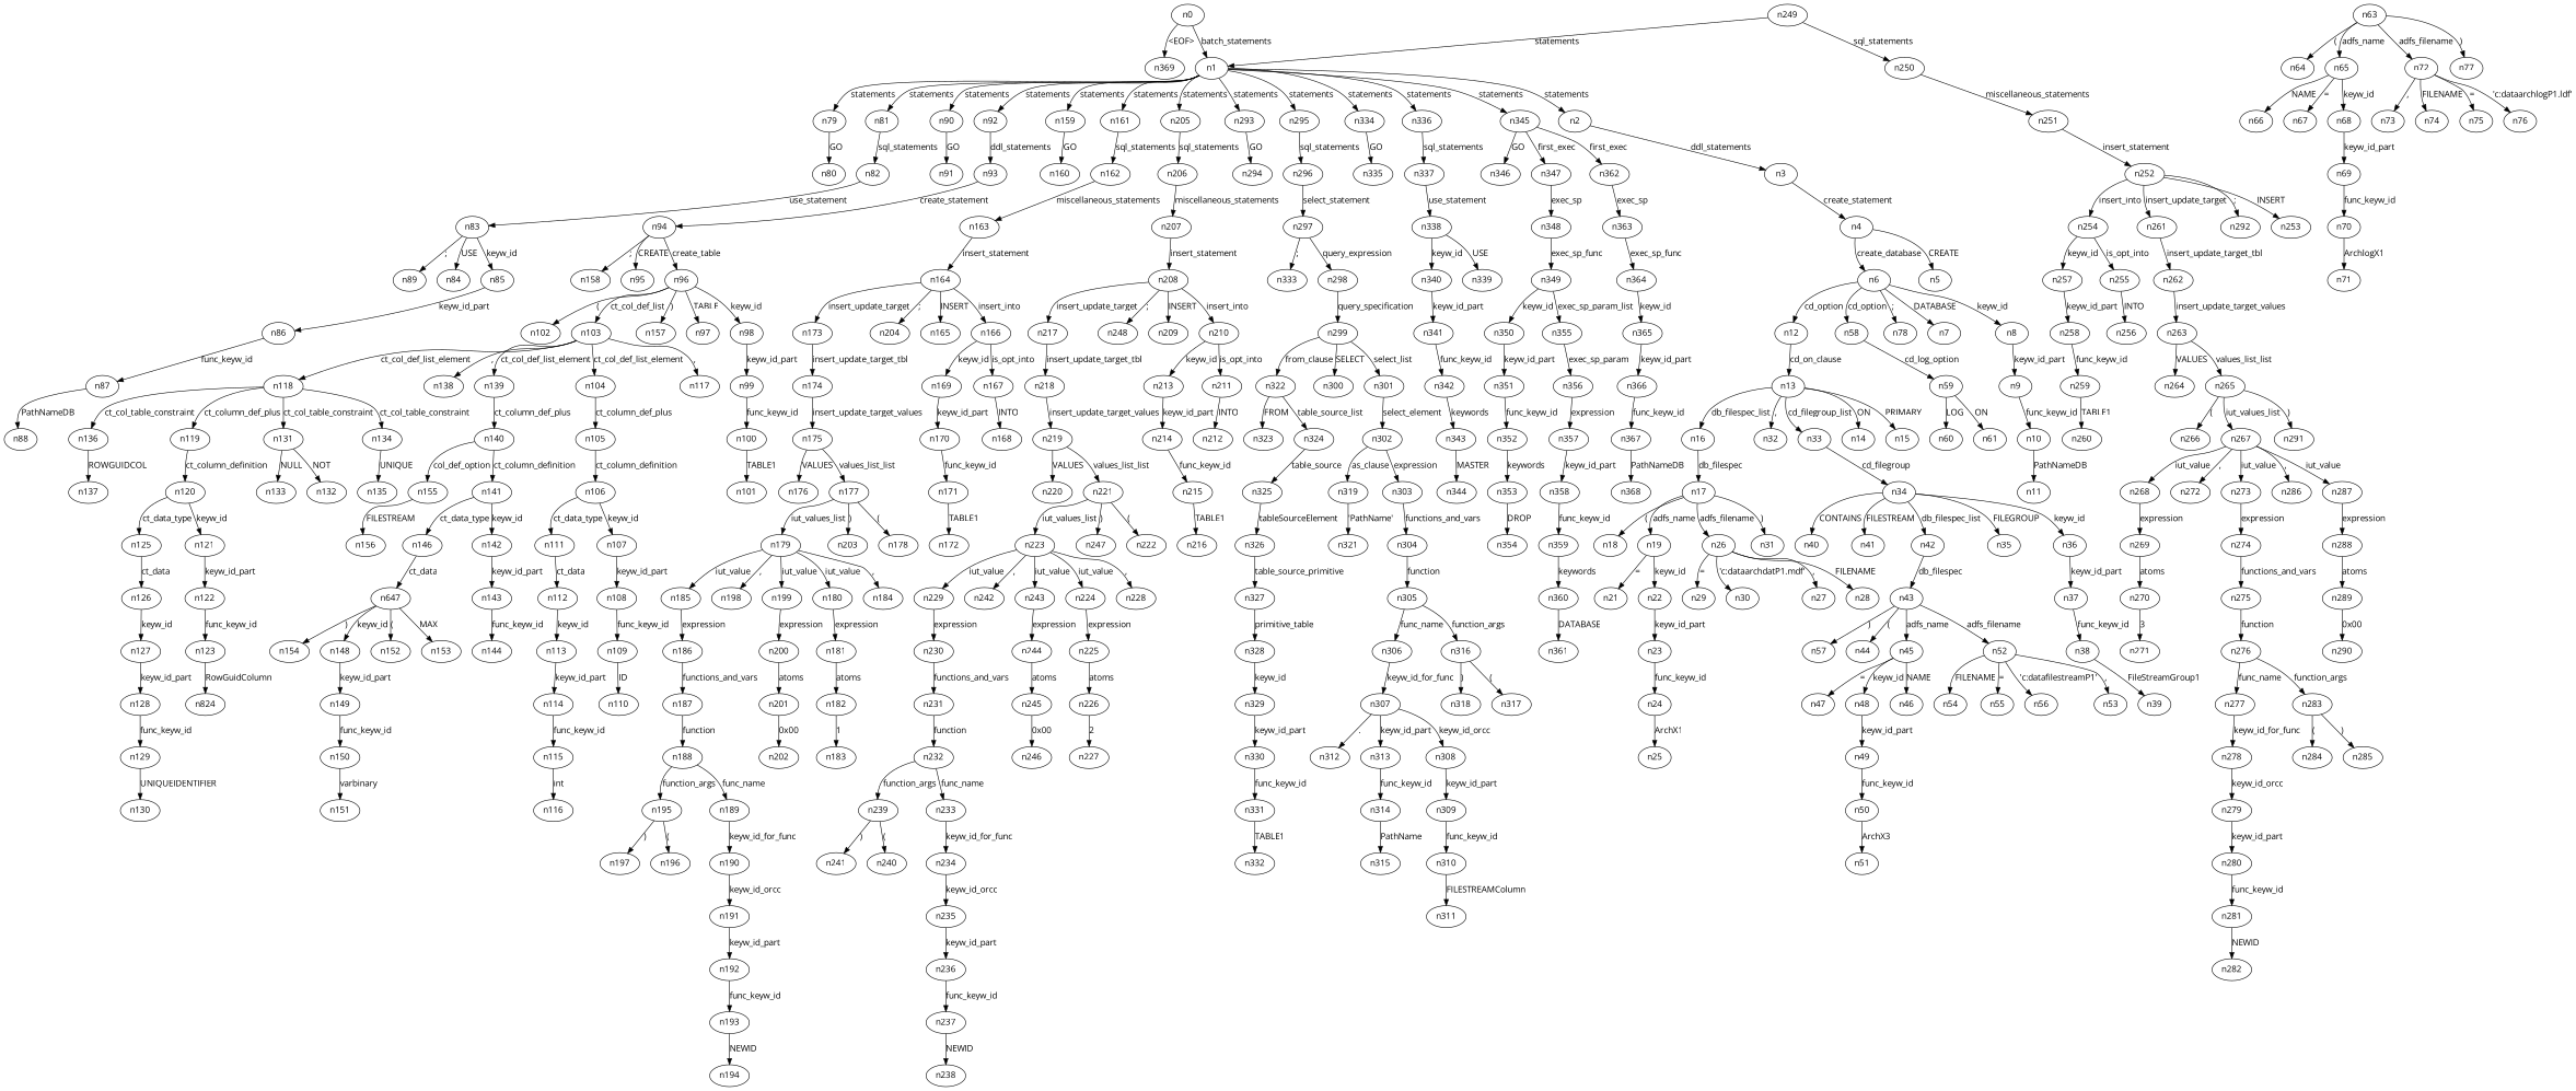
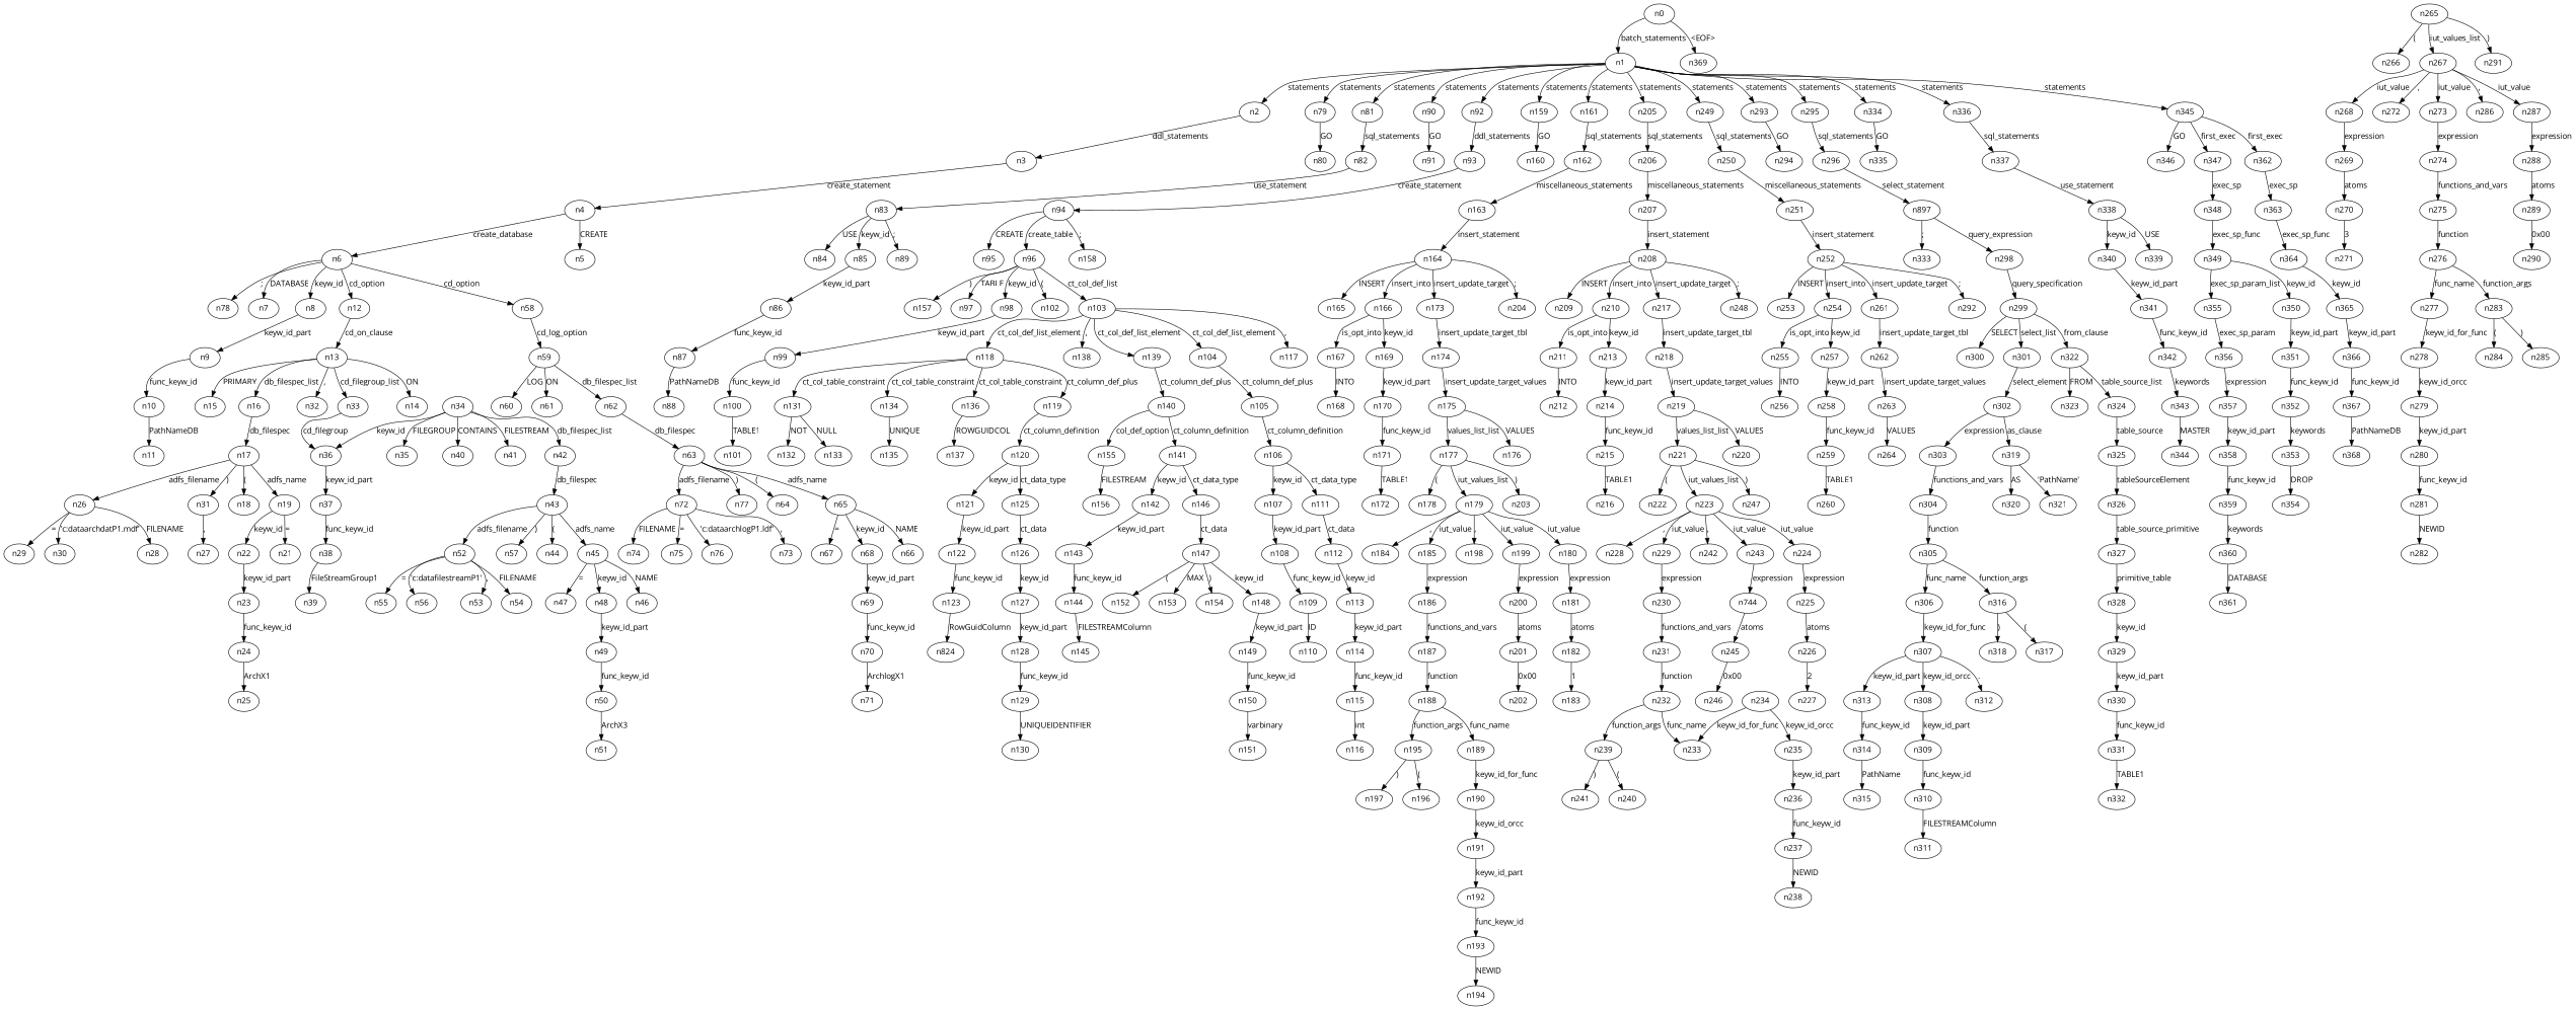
  digraph {
    fontname="Open Sans"
    node [fontname="Open Sans"]
    edge [fontname="Open Sans"]
    n0
    n1
    n369
    n2
    n79
    n81
    n90
    n92
    n159
    n161
    n205
    n249
    n293
    n295
    n334
    n336
    n345
    n3
    n80
    n82
    n91
    n93
    n160
    n162
    n206
    n250
    n294
    n296
    n335
    n337
    n346
    n347
    n362
    n4
    n5
    n6
    n7
    n8
    n12
    n58
    n78
    n9
    n13
    n59
    n10
    n11
    n14
    n15
    n16
    n32
    n33
    n17
    n34
    n18
    n19
    n26
    n31
    n21
    n22
    n27
    n28
    n29
    n30
    n23
    n24
    n25
    n35
    n36
    n40
    n41
    n42
    n37
    n43
    n38
    n39
    n44
    n45
    n52
    n57
    n46
    n47
    n48
    n53
    n54
    n55
    n56
    n49
    n50
    n51
    n60
    n61
+   n62
    n63
    n64
    n65
    n72
    n77
    n66
    n67
    n68
    n73
    n74
    n75
    n76
    n69
    n70
    n71
    n83
    n84
    n85
    n89
    n86
    n87
    n88
    n94
    n95
    n96
    n158
    n97
    n98
    n102
    n103
    n157
    n99
    n104
    n117
    n118
    n138
    n139
    n100
    n101
    n105
    n119
    n131
    n134
    n136
    n140
    n106
    n107
    n111
    n108
    n112
    n109
    n110
    n113
    n114
    n115
    n116
    n120
    n132
    n133
    n135
    n137
    n121
    n125
    n122
    n126
    n123
    n124 [label=n824]
    n127
    n128
    n129
    n130
    n141
    n155
    n142
    n146
    n156
    n143
-   n147 [label=n647]
+   n147
    n144
+   n145
    n148
    n152
    n153
    n154
    n149
    n150
    n151
    n163
    n164
    n165
    n166
    n173
    n204
    n167
    n169
    n174
    n168
    n170
    n171
    n172
    n175
    n176
    n177
    n178
    n179
    n203
    n180
    n184
    n185
    n198
    n199
    n181
    n186
    n200
    n182
    n183
    n187
    n188
    n189
    n195
    n190
    n196
    n197
    n191
    n192
    n193
    n194
    n201
    n202
    n207
    n208
    n209
    n210
    n217
    n248
    n211
    n213
    n218
    n212
    n214
    n215
    n216
    n219
    n220
    n221
    n222
    n223
    n247
    n224
    n228
    n229
    n242
    n243
    n225
    n230
-   n244
+   n244 [label=n744]
    n226
    n227
    n231
    n232
    n233
    n239
    n234
    n240
    n241
    n235
    n236
    n237
    n238
    n245
    n246
    n251
    n252
    n253
    n254
    n261
    n292
    n255
    n257
    n262
    n256
    n258
    n259
    n260
    n263
    n264
    n265
    n266
    n267
    n291
    n268
    n272
    n273
    n286
    n287
    n269
    n274
    n288
    n270
    n271
    n275
    n276
    n277
    n283
    n278
    n284
    n285
    n279
    n280
    n281
    n282
    n289
    n290
-   n297
+   n297 [label=n897]
    n298
    n333
    n299
    n300
    n301
    n322
    n302
    n323
    n324
    n303
    n319
    n304
+   n320
    n321
    n305
    n306
    n316
    n307
    n317
    n318
    n308
    n312
    n313
    n309
    n314
    n310
    n311
    n315
    n325
    n326
    n327
    n328
    n329
    n330
    n331
    n332
    n338
    n339
    n340
    n341
    n342
    n343
    n344
    n348
    n363
    n349
    n350
    n355
    n351
    n356
    n352
    n353
    n354
    n357
    n358
    n359
    n360
    n361
    n364
    n365
    n366
    n367
    n368
    n0 -> n1 [label=batch_statements]
    n0 -> n369 [label="<EOF>"]
    n1 -> n2 [label=statements]
    n1 -> n79 [label=statements]
    n1 -> n81 [label=statements]
    n1 -> n90 [label=statements]
    n1 -> n92 [label=statements]
    n1 -> n159 [label=statements]
    n1 -> n161 [label=statements]
    n1 -> n205 [label=statements]
-   n249 -> n1 [label=statements]
+   n1 -> n249 [label=statements]
    n1 -> n293 [label=statements]
    n1 -> n295 [label=statements]
    n1 -> n334 [label=statements]
    n1 -> n336 [label=statements]
    n1 -> n345 [label=statements]
    n2 -> n3 [label=ddl_statements]
    n79 -> n80 [label=GO]
    n81 -> n82 [label=sql_statements]
    n90 -> n91 [label=GO]
    n92 -> n93 [label=ddl_statements]
    n159 -> n160 [label=GO]
    n161 -> n162 [label=sql_statements]
    n205 -> n206 [label=sql_statements]
    n249 -> n250 [label=sql_statements]
    n293 -> n294 [label=GO]
    n295 -> n296 [label=sql_statements]
    n334 -> n335 [label=GO]
    n336 -> n337 [label=sql_statements]
    n345 -> n346 [label=GO]
    n345 -> n347 [label=first_exec]
    n345 -> n362 [label=first_exec]
    n3 -> n4 [label=create_statement]
    n82 -> n83 [label=use_statement]
    n93 -> n94 [label=create_statement]
    n162 -> n163 [label=miscellaneous_statements]
    n206 -> n207 [label=miscellaneous_statements]
    n250 -> n251 [label=miscellaneous_statements]
    n296 -> n297 [label=select_statement]
    n337 -> n338 [label=use_statement]
    n347 -> n348 [label=exec_sp]
    n362 -> n363 [label=exec_sp]
    n4 -> n5 [label=CREATE]
    n4 -> n6 [label=create_database]
    n6 -> n7 [label=DATABASE]
    n6 -> n8 [label=keyw_id]
    n6 -> n12 [label=cd_option]
    n6 -> n58 [label=cd_option]
    n6 -> n78 [label=";"]
    n8 -> n9 [label=keyw_id_part]
    n12 -> n13 [label=cd_on_clause]
    n58 -> n59 [label=cd_log_option]
    n9 -> n10 [label=func_keyw_id]
    n13 -> n14 [label=ON]
    n13 -> n15 [label=PRIMARY]
    n13 -> n16 [label=db_filespec_list]
    n13 -> n32 [label=","]
    n13 -> n33 [label=cd_filegroup_list]
    n59 -> n60 [label=LOG]
    n59 -> n61 [label=ON]
+   n59 -> n62 [label=db_filespec_list]
    n10 -> n11 [label=PathNameDB]
    n16 -> n17 [label=db_filespec]
-   n33 -> n34 [label=cd_filegroup]
+   n33 -> n36 [label=cd_filegroup]
    n17 -> n18 [label="("]
    n17 -> n19 [label=adfs_name]
    n17 -> n26 [label=adfs_filename]
    n17 -> n31 [label=")"]
    n34 -> n35 [label=FILEGROUP]
    n34 -> n36 [label=keyw_id]
    n34 -> n40 [label=CONTAINS]
    n34 -> n41 [label=FILESTREAM]
    n34 -> n42 [label=db_filespec_list]
    n19 -> n21 [label="="]
    n19 -> n22 [label=keyw_id]
-   n26 -> n27 [label=","]
+   n31 -> n27 [label=","]
    n26 -> n28 [label=FILENAME]
    n26 -> n29 [label="="]
    n26 -> n30 [label="'c:\data\archdatP1.mdf'"]
    n22 -> n23 [label=keyw_id_part]
    n23 -> n24 [label=func_keyw_id]
    n24 -> n25 [label=ArchX1]
    n36 -> n37 [label=keyw_id_part]
    n42 -> n43 [label=db_filespec]
    n37 -> n38 [label=func_keyw_id]
    n43 -> n44 [label="("]
    n43 -> n45 [label=adfs_name]
    n43 -> n52 [label=adfs_filename]
    n43 -> n57 [label=")"]
    n38 -> n39 [label=FileStreamGroup1]
    n45 -> n46 [label=NAME]
    n45 -> n47 [label="="]
    n45 -> n48 [label=keyw_id]
    n52 -> n53 [label=","]
    n52 -> n54 [label=FILENAME]
    n52 -> n55 [label="="]
    n52 -> n56 [label="'c:\data\filestreamP1'"]
    n48 -> n49 [label=keyw_id_part]
    n49 -> n50 [label=func_keyw_id]
    n50 -> n51 [label=ArchX3]
+   n62 -> n63 [label=db_filespec]
    n63 -> n64 [label="("]
    n63 -> n65 [label=adfs_name]
    n63 -> n72 [label=adfs_filename]
    n63 -> n77 [label=")"]
    n65 -> n66 [label=NAME]
    n65 -> n67 [label="="]
    n65 -> n68 [label=keyw_id]
    n72 -> n73 [label=","]
    n72 -> n74 [label=FILENAME]
    n72 -> n75 [label="="]
    n72 -> n76 [label="'c:\data\archlogP1.ldf'"]
    n68 -> n69 [label=keyw_id_part]
    n69 -> n70 [label=func_keyw_id]
    n70 -> n71 [label=ArchlogX1]
    n83 -> n84 [label=USE]
    n83 -> n85 [label=keyw_id]
    n83 -> n89 [label=";"]
    n85 -> n86 [label=keyw_id_part]
    n86 -> n87 [label=func_keyw_id]
    n87 -> n88 [label=PathNameDB]
    n94 -> n95 [label=CREATE]
    n94 -> n96 [label=create_table]
    n94 -> n158 [label=";"]
    n96 -> n97 [label=TABLE]
    n96 -> n98 [label=keyw_id]
    n96 -> n102 [label="("]
    n96 -> n103 [label=ct_col_def_list]
    n96 -> n157 [label=")"]
    n98 -> n99 [label=keyw_id_part]
    n103 -> n104 [label=ct_col_def_list_element]
    n103 -> n117 [label=","]
    n103 -> n118 [label=ct_col_def_list_element]
    n103 -> n138 [label=","]
    n103 -> n139 [label=ct_col_def_list_element]
    n99 -> n100 [label=func_keyw_id]
    n104 -> n105 [label=ct_column_def_plus]
    n118 -> n119 [label=ct_column_def_plus]
    n118 -> n131 [label=ct_col_table_constraint]
    n118 -> n134 [label=ct_col_table_constraint]
    n118 -> n136 [label=ct_col_table_constraint]
    n139 -> n140 [label=ct_column_def_plus]
    n100 -> n101 [label=TABLE1]
    n105 -> n106 [label=ct_column_definition]
    n119 -> n120 [label=ct_column_definition]
    n131 -> n132 [label=NOT]
    n131 -> n133 [label=NULL]
    n134 -> n135 [label=UNIQUE]
    n136 -> n137 [label=ROWGUIDCOL]
    n140 -> n141 [label=ct_column_definition]
    n140 -> n155 [label=col_def_option]
    n106 -> n107 [label=keyw_id]
    n106 -> n111 [label=ct_data_type]
    n107 -> n108 [label=keyw_id_part]
    n111 -> n112 [label=ct_data]
    n108 -> n109 [label=func_keyw_id]
    n112 -> n113 [label=keyw_id]
    n109 -> n110 [label=ID]
    n113 -> n114 [label=keyw_id_part]
    n114 -> n115 [label=func_keyw_id]
    n115 -> n116 [label=int]
    n120 -> n121 [label=keyw_id]
    n120 -> n125 [label=ct_data_type]
    n121 -> n122 [label=keyw_id_part]
    n125 -> n126 [label=ct_data]
    n122 -> n123 [label=func_keyw_id]
    n126 -> n127 [label=keyw_id]
    n123 -> n124 [label=RowGuidColumn]
    n127 -> n128 [label=keyw_id_part]
    n128 -> n129 [label=func_keyw_id]
    n129 -> n130 [label=UNIQUEIDENTIFIER]
    n141 -> n142 [label=keyw_id]
    n141 -> n146 [label=ct_data_type]
    n155 -> n156 [label=FILESTREAM]
    n142 -> n143 [label=keyw_id_part]
    n146 -> n147 [label=ct_data]
    n143 -> n144 [label=func_keyw_id]
    n147 -> n148 [label=keyw_id]
    n147 -> n152 [label="("]
    n147 -> n153 [label=MAX]
    n147 -> n154 [label=")"]
+   n144 -> n145 [label=FILESTREAMColumn]
    n148 -> n149 [label=keyw_id_part]
    n149 -> n150 [label=func_keyw_id]
    n150 -> n151 [label=varbinary]
    n163 -> n164 [label=insert_statement]
    n164 -> n165 [label=INSERT]
    n164 -> n166 [label=insert_into]
    n164 -> n173 [label=insert_update_target]
    n164 -> n204 [label=";"]
    n166 -> n167 [label=is_opt_into]
    n166 -> n169 [label=keyw_id]
    n173 -> n174 [label=insert_update_target_tbl]
    n167 -> n168 [label=INTO]
    n169 -> n170 [label=keyw_id_part]
    n174 -> n175 [label=insert_update_target_values]
    n170 -> n171 [label=func_keyw_id]
    n171 -> n172 [label=TABLE1]
    n175 -> n176 [label=VALUES]
    n175 -> n177 [label=values_list_list]
    n177 -> n178 [label="("]
    n177 -> n179 [label=iut_values_list]
    n177 -> n203 [label=")"]
    n179 -> n180 [label=iut_value]
    n179 -> n184 [label=","]
    n179 -> n185 [label=iut_value]
    n179 -> n198 [label=","]
    n179 -> n199 [label=iut_value]
    n180 -> n181 [label=expression]
    n185 -> n186 [label=expression]
    n199 -> n200 [label=expression]
    n181 -> n182 [label=atoms]
    n186 -> n187 [label=functions_and_vars]
    n200 -> n201 [label=atoms]
    n182 -> n183 [label=1]
    n187 -> n188 [label=function]
    n188 -> n189 [label=func_name]
    n188 -> n195 [label=function_args]
    n189 -> n190 [label=keyw_id_for_func]
    n195 -> n196 [label="("]
    n195 -> n197 [label=")"]
    n190 -> n191 [label=keyw_id_orcc]
    n191 -> n192 [label=keyw_id_part]
    n192 -> n193 [label=func_keyw_id]
    n193 -> n194 [label=NEWID]
    n201 -> n202 [label="0x00"]
    n207 -> n208 [label=insert_statement]
    n208 -> n209 [label=INSERT]
    n208 -> n210 [label=insert_into]
    n208 -> n217 [label=insert_update_target]
    n208 -> n248 [label=";"]
    n210 -> n211 [label=is_opt_into]
    n210 -> n213 [label=keyw_id]
    n217 -> n218 [label=insert_update_target_tbl]
    n211 -> n212 [label=INTO]
    n213 -> n214 [label=keyw_id_part]
    n218 -> n219 [label=insert_update_target_values]
    n214 -> n215 [label=func_keyw_id]
    n215 -> n216 [label=TABLE1]
    n219 -> n220 [label=VALUES]
    n219 -> n221 [label=values_list_list]
    n221 -> n222 [label="("]
    n221 -> n223 [label=iut_values_list]
    n221 -> n247 [label=")"]
    n223 -> n224 [label=iut_value]
    n223 -> n228 [label=","]
    n223 -> n229 [label=iut_value]
    n223 -> n242 [label=","]
    n223 -> n243 [label=iut_value]
    n224 -> n225 [label=expression]
    n229 -> n230 [label=expression]
    n243 -> n244 [label=expression]
    n225 -> n226 [label=atoms]
    n230 -> n231 [label=functions_and_vars]
    n244 -> n245 [label=atoms]
    n226 -> n227 [label=2]
    n231 -> n232 [label=function]
    n232 -> n233 [label=func_name]
    n232 -> n239 [label=function_args]
-   n233 -> n234 [label=keyw_id_for_func]
+   n234 -> n233 [label=keyw_id_for_func]
    n239 -> n240 [label="("]
    n239 -> n241 [label=")"]
    n234 -> n235 [label=keyw_id_orcc]
    n235 -> n236 [label=keyw_id_part]
    n236 -> n237 [label=func_keyw_id]
    n237 -> n238 [label=NEWID]
    n245 -> n246 [label="0x00"]
    n251 -> n252 [label=insert_statement]
    n252 -> n253 [label=INSERT]
    n252 -> n254 [label=insert_into]
    n252 -> n261 [label=insert_update_target]
    n252 -> n292 [label=";"]
    n254 -> n255 [label=is_opt_into]
    n254 -> n257 [label=keyw_id]
    n261 -> n262 [label=insert_update_target_tbl]
    n255 -> n256 [label=INTO]
    n257 -> n258 [label=keyw_id_part]
    n262 -> n263 [label=insert_update_target_values]
    n258 -> n259 [label=func_keyw_id]
    n259 -> n260 [label=TABLE1]
    n263 -> n264 [label=VALUES]
-   n263 -> n265 [label=values_list_list]
    n265 -> n266 [label="("]
    n265 -> n267 [label=iut_values_list]
    n265 -> n291 [label=")"]
    n267 -> n268 [label=iut_value]
    n267 -> n272 [label=","]
    n267 -> n273 [label=iut_value]
    n267 -> n286 [label=","]
    n267 -> n287 [label=iut_value]
    n268 -> n269 [label=expression]
    n273 -> n274 [label=expression]
    n287 -> n288 [label=expression]
    n269 -> n270 [label=atoms]
    n274 -> n275 [label=functions_and_vars]
    n288 -> n289 [label=atoms]
    n270 -> n271 [label=3]
    n275 -> n276 [label=function]
    n276 -> n277 [label=func_name]
    n276 -> n283 [label=function_args]
    n277 -> n278 [label=keyw_id_for_func]
    n283 -> n284 [label="("]
    n283 -> n285 [label=")"]
    n278 -> n279 [label=keyw_id_orcc]
    n279 -> n280 [label=keyw_id_part]
    n280 -> n281 [label=func_keyw_id]
    n281 -> n282 [label=NEWID]
    n289 -> n290 [label="0x00"]
    n297 -> n298 [label=query_expression]
    n297 -> n333 [label=";"]
    n298 -> n299 [label=query_specification]
    n299 -> n300 [label=SELECT]
    n299 -> n301 [label=select_list]
    n299 -> n322 [label=from_clause]
    n301 -> n302 [label=select_element]
    n322 -> n323 [label=FROM]
    n322 -> n324 [label=table_source_list]
    n302 -> n303 [label=expression]
    n302 -> n319 [label=as_clause]
    n324 -> n325 [label=table_source]
    n303 -> n304 [label=functions_and_vars]
+   n319 -> n320 [label=AS]
    n319 -> n321 [label="'PathName'"]
    n304 -> n305 [label=function]
    n305 -> n306 [label=func_name]
    n305 -> n316 [label=function_args]
    n306 -> n307 [label=keyw_id_for_func]
    n316 -> n317 [label="("]
    n316 -> n318 [label=")"]
    n307 -> n308 [label=keyw_id_orcc]
    n307 -> n312 [label="."]
    n307 -> n313 [label=keyw_id_part]
    n308 -> n309 [label=keyw_id_part]
    n313 -> n314 [label=func_keyw_id]
    n309 -> n310 [label=func_keyw_id]
    n314 -> n315 [label=PathName]
    n310 -> n311 [label=FILESTREAMColumn]
    n325 -> n326 [label=tableSourceElement]
    n326 -> n327 [label=table_source_primitive]
    n327 -> n328 [label=primitive_table]
    n328 -> n329 [label=keyw_id]
    n329 -> n330 [label=keyw_id_part]
    n330 -> n331 [label=func_keyw_id]
    n331 -> n332 [label=TABLE1]
    n338 -> n339 [label=USE]
    n338 -> n340 [label=keyw_id]
    n340 -> n341 [label=keyw_id_part]
    n341 -> n342 [label=func_keyw_id]
    n342 -> n343 [label=keywords]
    n343 -> n344 [label=MASTER]
    n348 -> n349 [label=exec_sp_func]
    n363 -> n364 [label=exec_sp_func]
    n349 -> n350 [label=keyw_id]
    n349 -> n355 [label=exec_sp_param_list]
    n350 -> n351 [label=keyw_id_part]
    n355 -> n356 [label=exec_sp_param]
    n351 -> n352 [label=func_keyw_id]
    n356 -> n357 [label=expression]
    n352 -> n353 [label=keywords]
    n353 -> n354 [label=DROP]
    n357 -> n358 [label=keyw_id_part]
    n358 -> n359 [label=func_keyw_id]
    n359 -> n360 [label=keywords]
    n360 -> n361 [label=DATABASE]
    n364 -> n365 [label=keyw_id]
    n365 -> n366 [label=keyw_id_part]
    n366 -> n367 [label=func_keyw_id]
    n367 -> n368 [label=PathNameDB]
  }
